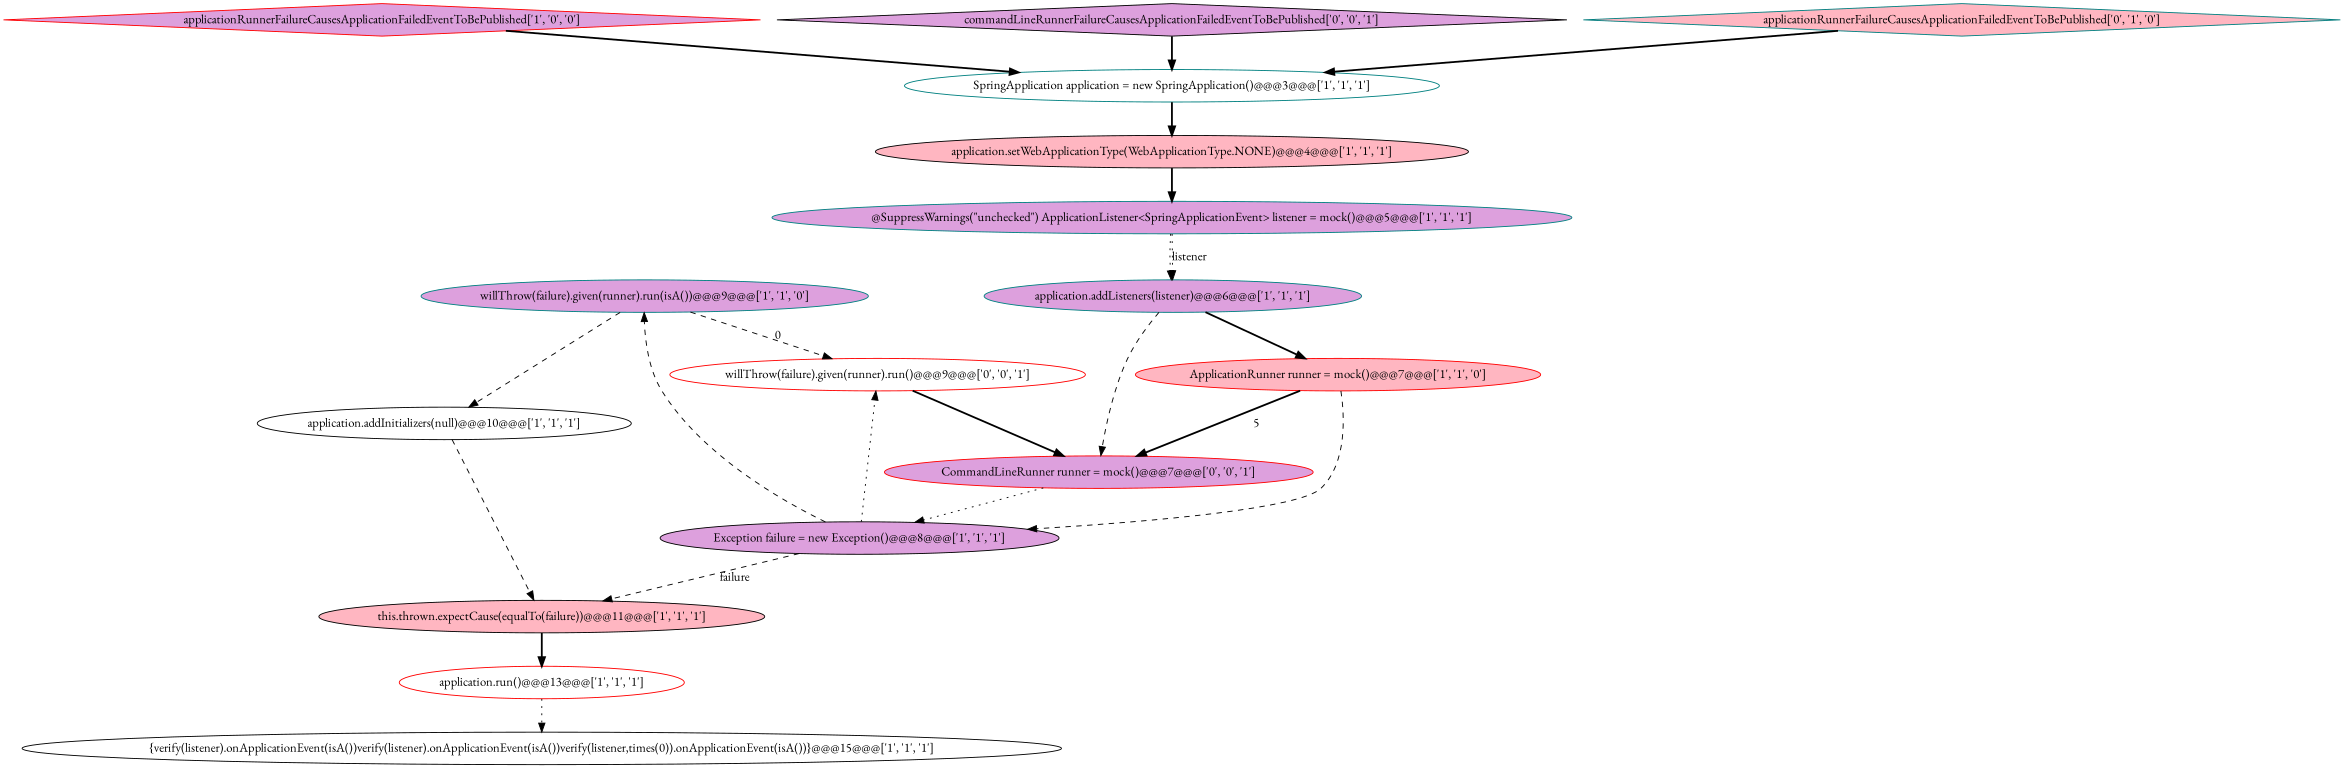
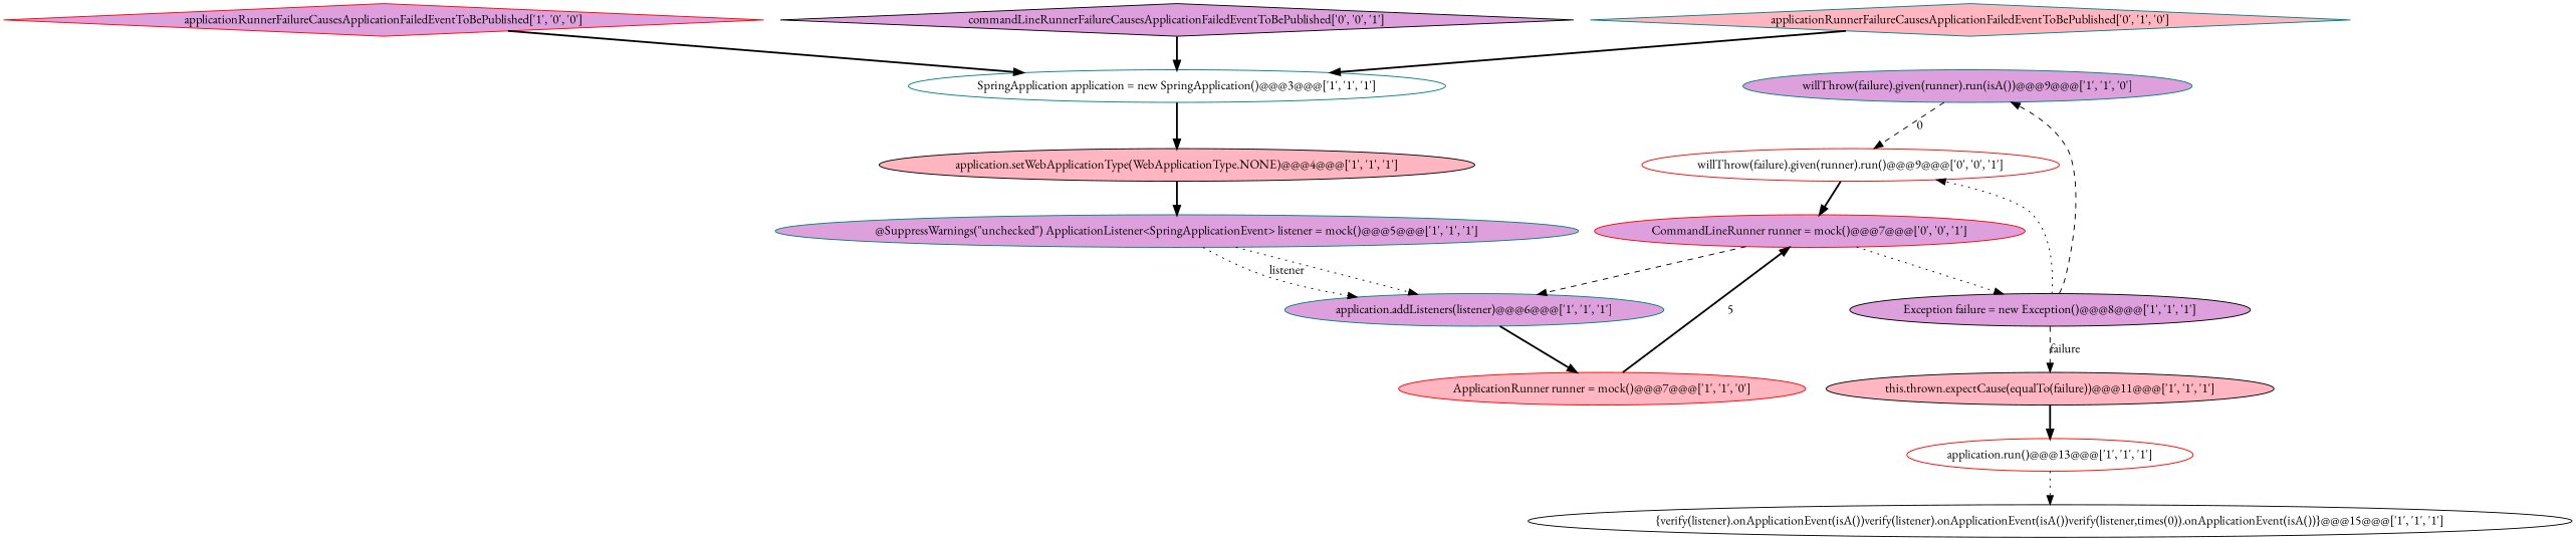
  digraph {
    fontname="EB Garamond"
    node [color=black fillcolor=plum fontname="EB Garamond" shape=ellipse style=filled]
    edge [fontname="EB Garamond" style=bold]
    n1 [color=teal label="willThrow(failure).given(runner).run(isA())@@@9@@@['1', '1', '0']"]
-   n2 [fillcolor=white label="application.addInitializers(null)@@@10@@@['1', '1', '1']"]
    n3 [color=red fillcolor=white label="willThrow(failure).given(runner).run()@@@9@@@['0', '0', '1']"]
    n4 [fillcolor=lightpink label="this.thrown.expectCause(equalTo(failure))@@@11@@@['1', '1', '1']"]
    n5 [color=red label="CommandLineRunner runner = mock()@@@7@@@['0', '0', '1']"]
    n6 [color=red label="applicationRunnerFailureCausesApplicationFailedEventToBePublished['1', '0', '0']" shape=diamond]
    n7 [color=teal fillcolor=white label="SpringApplication application = new SpringApplication()@@@3@@@['1', '1', '1']"]
    n8 [fillcolor=lightpink label="application.setWebApplicationType(WebApplicationType.NONE)@@@4@@@['1', '1', '1']"]
    n9 [label="commandLineRunnerFailureCausesApplicationFailedEventToBePublished['0', '0', '1']" shape=diamond]
    n10 [color=teal fillcolor=lightpink label="applicationRunnerFailureCausesApplicationFailedEventToBePublished['0', '1', '0']" shape=diamond]
    n11 [color=teal label="@SuppressWarnings(\"unchecked\") ApplicationListener<SpringApplicationEvent> listener = mock()@@@5@@@['1', '1', '1']"]
    n12 [color=teal label="application.addListeners(listener)@@@6@@@['1', '1', '1']"]
    n13 [color=red fillcolor=lightpink label="ApplicationRunner runner = mock()@@@7@@@['1', '1', '0']"]
    n14 [label="Exception failure = new Exception()@@@8@@@['1', '1', '1']"]
    n15 [color=red fillcolor=white label="application.run()@@@13@@@['1', '1', '1']"]
    n16 [fillcolor=white label="{verify(listener).onApplicationEvent(isA())verify(listener).onApplicationEvent(isA())verify(listener,times(0)).onApplicationEvent(isA())}@@@15@@@['1', '1', '1']"]
-   n1 -> n2 [style=dashed]
    n1 -> n3 [label=0 style=dashed]
-   n2 -> n4 [style=dashed]
    n3 -> n5
    n4 -> n15
    n5 -> n14 [style=dotted]
    n6 -> n7
    n7 -> n8
    n8 -> n11
    n9 -> n7
    n10 -> n7
    n11 -> n12 [style=dotted]
    n11 -> n12 [label=listener style=dotted]
-   n12 -> n5 [style=dashed]
+   n5 -> n12 [style=dashed]
    n12 -> n13
    n13 -> n5 [label=5]
-   n13 -> n14 [style=dashed]
    n14 -> n1 [style=dashed]
    n14 -> n3 [style=dotted]
    n14 -> n4 [label=failure style=dashed]
    n15 -> n16 [style=dotted]
  }
